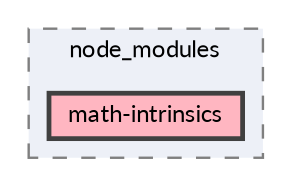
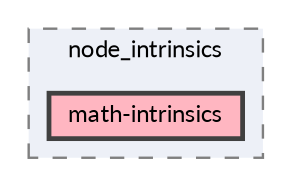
  digraph {
    compound=true
    fontname=Lato
    n1 [color=grey25 fillcolor=lightpink fontname=Lato fontsize=10 height=0.2 label="math-intrinsics" shape=box style="filled,bold" width=0.4]
    subgraph cluster_1 {
      bgcolor="#edf0f7"
      fontsize=10
-     label=node_modules
+     label=node_intrinsics
      pencolor=grey50
      style="filled,dashed"
      n1
    }
  }
